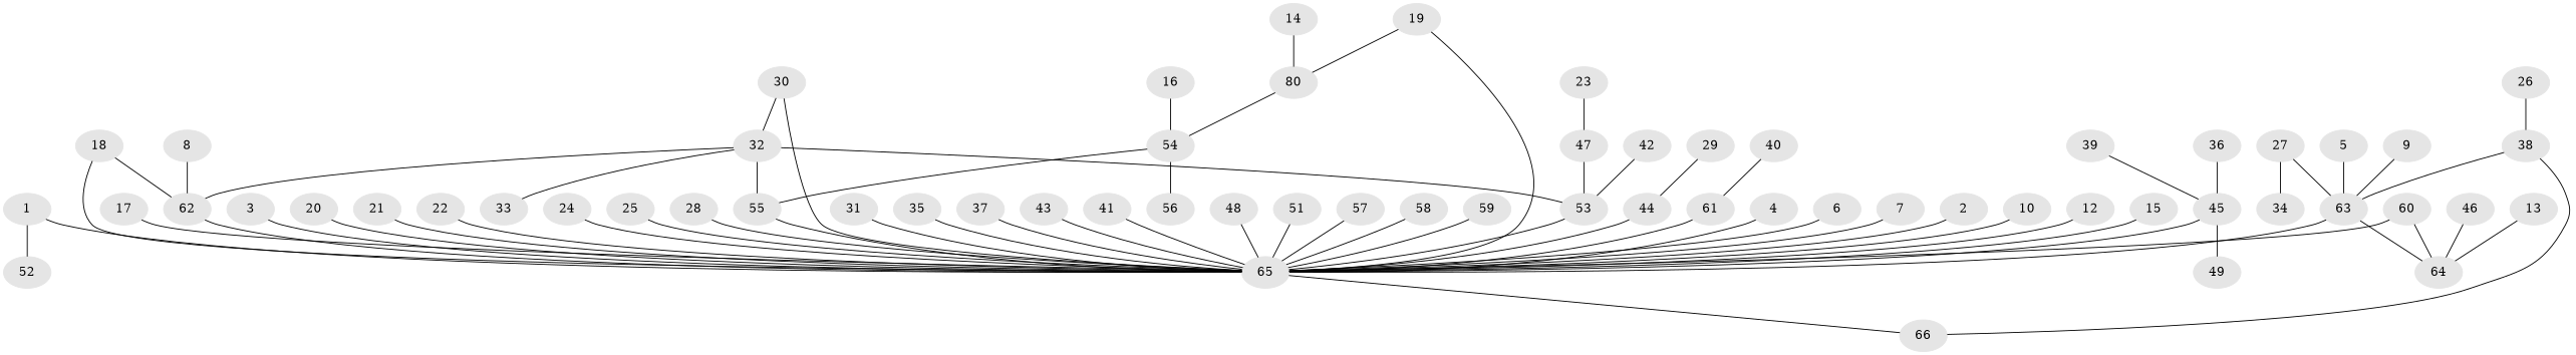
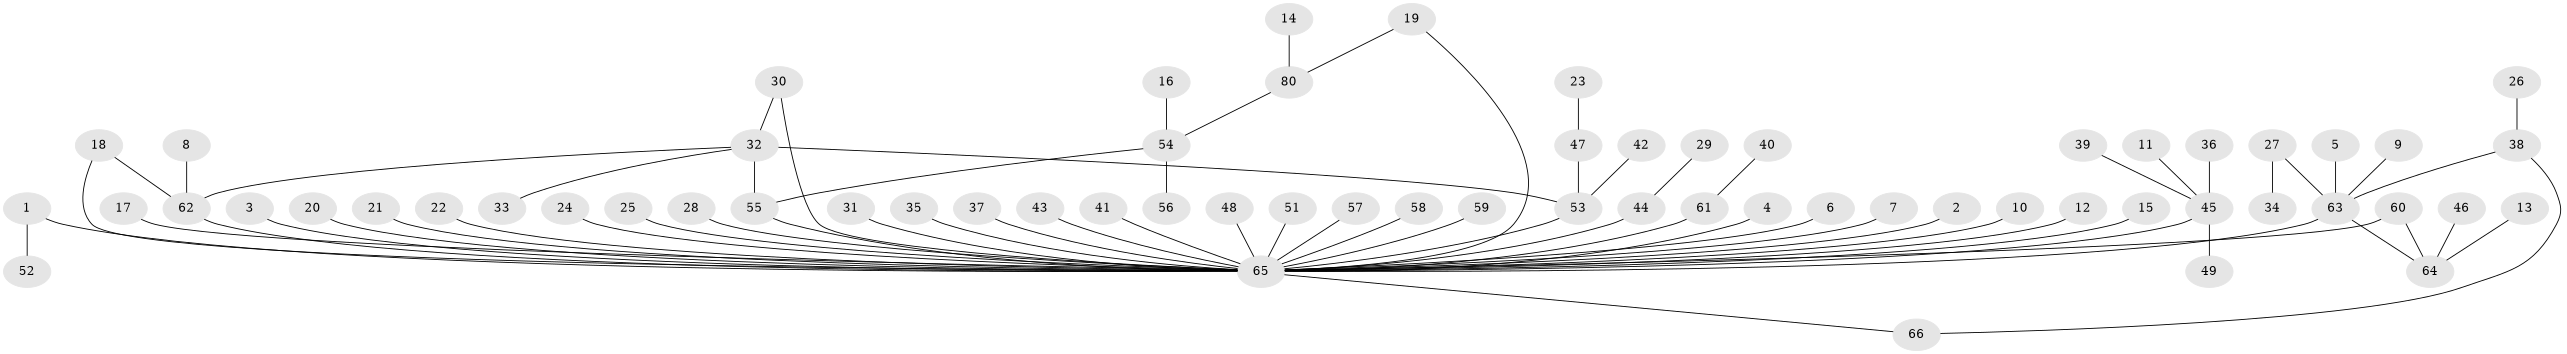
  graph {
    node [color=gray90 style=filled]
    edge [weight=1.0]
    1
    52
    65
    66
    2
    3
    4
    5
    63
    64
    6
    7
    8
    62
    9
    10
+   11
    45
    49
    12
    13
    n22 [label=80]
    14
    54
    15
    16
    55
    56
    17
    18
    19
    20
    21
    22
    23
    47
    53
    24
    25
    26
    38
    27
    34
    28
    29
    44
    30
    32
    33
    31
    35
    36
    37
    39
    40
    61
    43
    41
    42
    46
    48
    51
    57
    58
    59
    60
    1 -- 52
    1 -- 65
    65 -- 66
    2 -- 65
    3 -- 65
    4 -- 65
    5 -- 63
    63 -- 65
    63 -- 64
    6 -- 65
    7 -- 65
    8 -- 62
    62 -- 65
    9 -- 63
    10 -- 65
+   11 -- 45
    45 -- 65
    45 -- 49
    12 -- 65
    13 -- 64
    n22 -- 54
    14 -- n22
    54 -- 55
    54 -- 56
    15 -- 65
    16 -- 54
    55 -- 65
    17 -- 65
    18 -- 65
    18 -- 62
    19 -- 65
    19 -- n22
    20 -- 65
    21 -- 65
    22 -- 65
    23 -- 47
    47 -- 53
    53 -- 65
    24 -- 65
    25 -- 65
    26 -- 38
    38 -- 66
    38 -- 63
    27 -- 63
    27 -- 34
    28 -- 65
    29 -- 44
    44 -- 65
    30 -- 65
    30 -- 32
    32 -- 62
    32 -- 55
    32 -- 53
    32 -- 33
    31 -- 65
    35 -- 65
    36 -- 45
    37 -- 65
    39 -- 45
    40 -- 61
    61 -- 65
    43 -- 65
    41 -- 65
    42 -- 53
    46 -- 64
    48 -- 65
    51 -- 65
    57 -- 65
    58 -- 65
    59 -- 65
    60 -- 65
    60 -- 64
  }
